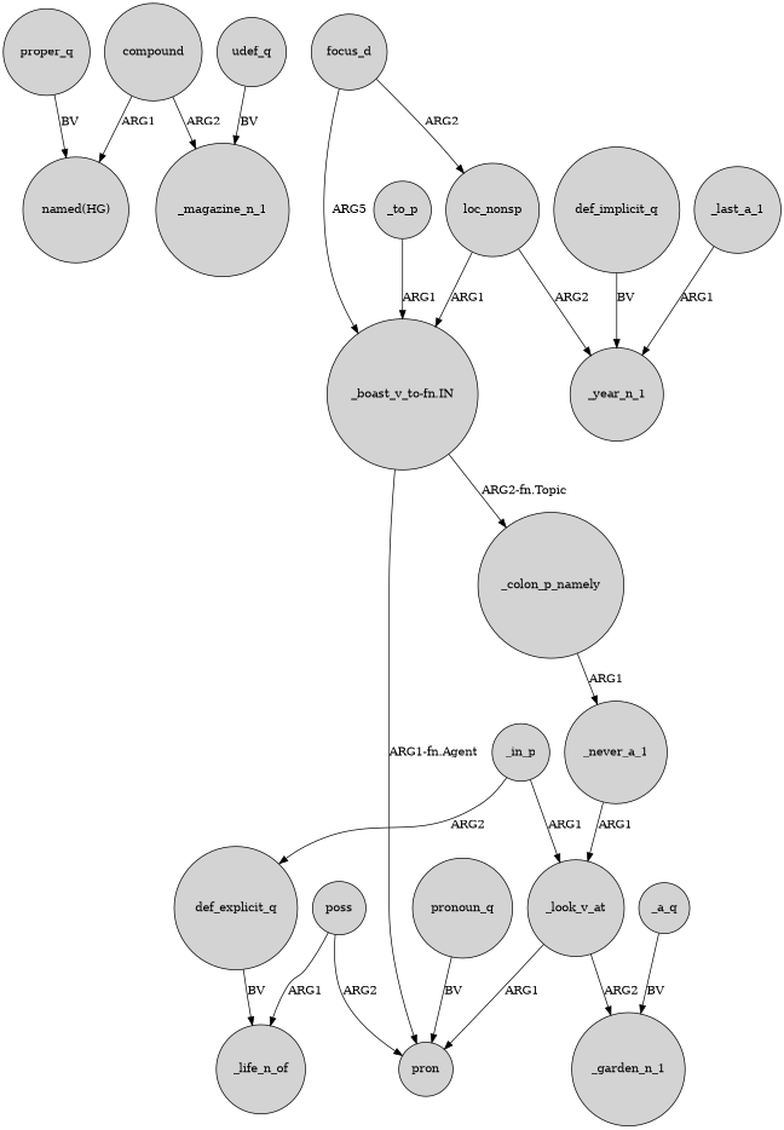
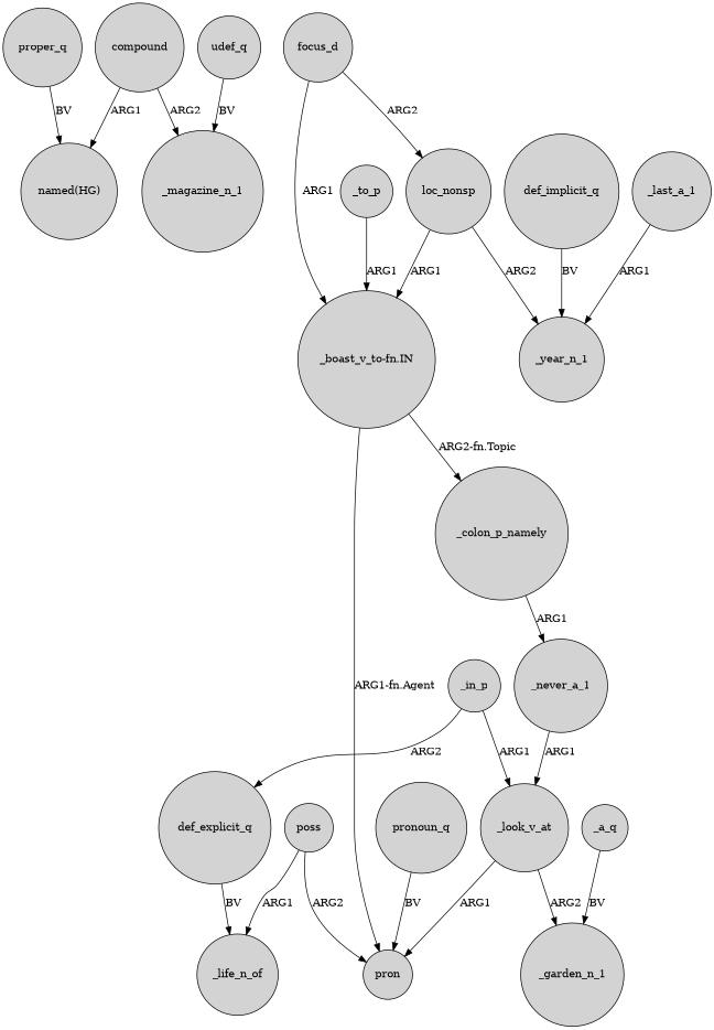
  digraph {
    node [shape=circle style=filled]
    proper_q
    "named(HG)"
    focus_d
    loc_nonsp
    "_boast_v_to-fn.IN"
    _year_n_1
    pron
    _colon_p_namely
    _a_q
    _garden_n_1
    _in_p
    _look_v_at
    def_explicit_q
    _life_n_of
    poss
    def_implicit_q
    _never_a_1
    _to_p
    udef_q
    _magazine_n_1
    pronoun_q
    compound
    _last_a_1
    proper_q -> "named(HG)" [label=BV]
    focus_d -> loc_nonsp [label=ARG2]
-   focus_d -> "_boast_v_to-fn.IN" [label=ARG5]
+   focus_d -> "_boast_v_to-fn.IN" [label=ARG1]
    loc_nonsp -> "_boast_v_to-fn.IN" [label=ARG1]
    loc_nonsp -> _year_n_1 [label=ARG2]
    "_boast_v_to-fn.IN" -> pron [label="ARG1-fn.Agent"]
    "_boast_v_to-fn.IN" -> _colon_p_namely [label="ARG2-fn.Topic"]
    _colon_p_namely -> _never_a_1 [label=ARG1]
    _a_q -> _garden_n_1 [label=BV]
    _in_p -> _look_v_at [label=ARG1]
    _in_p -> def_explicit_q [label=ARG2]
    _look_v_at -> pron [label=ARG1]
    _look_v_at -> _garden_n_1 [label=ARG2]
    def_explicit_q -> _life_n_of [label=BV]
    poss -> pron [label=ARG2]
    poss -> _life_n_of [label=ARG1]
    def_implicit_q -> _year_n_1 [label=BV]
    _never_a_1 -> _look_v_at [label=ARG1]
    _to_p -> "_boast_v_to-fn.IN" [label=ARG1]
    udef_q -> _magazine_n_1 [label=BV]
    pronoun_q -> pron [label=BV]
    compound -> "named(HG)" [label=ARG1]
    compound -> _magazine_n_1 [label=ARG2]
    _last_a_1 -> _year_n_1 [label=ARG1]
  }
